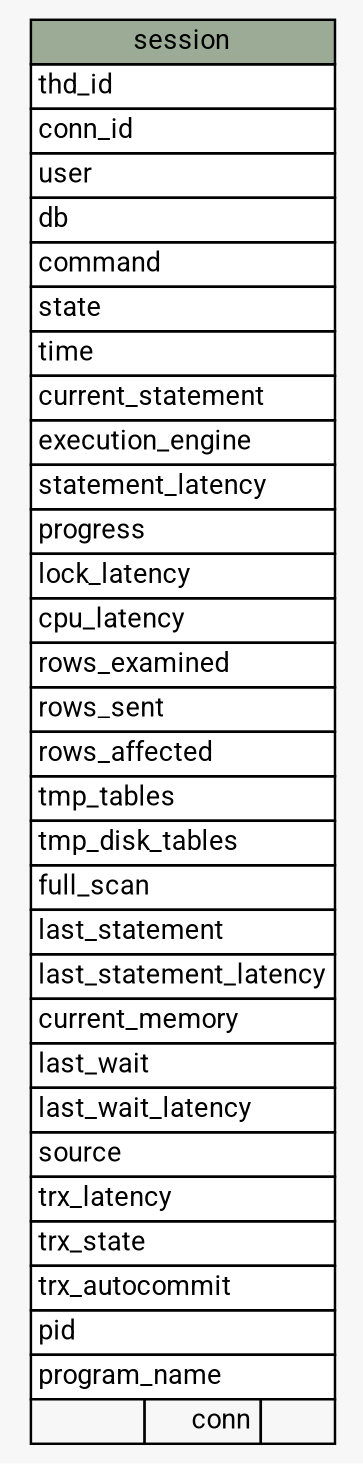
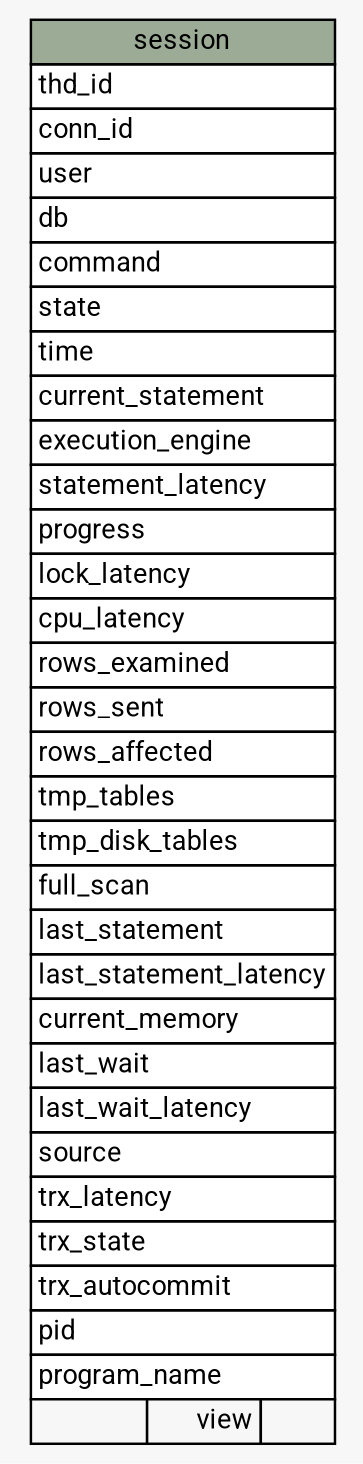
  digraph {
    bgcolor="#f7f7f7"
    fontname=Roboto
    fontsize=11
    nodesep=0.18
    rankdir=RL
    ranksep=0.46
-   n1 [fontname=Roboto fontsize=11 label=<     <TABLE BORDER="0" CELLBORDER="1" CELLSPACING="0" BGCOLOR="#ffffff">       <TR><TD COLSPAN="3" BGCOLOR="#9bab96" ALIGN="CENTER">session</TD></TR>       <TR><TD PORT="thd_id" COLSPAN="3" ALIGN="LEFT">thd_id</TD></TR>       <TR><TD PORT="conn_id" COLSPAN="3" ALIGN="LEFT">conn_id</TD></TR>       <TR><TD PORT="user" COLSPAN="3" ALIGN="LEFT">user</TD></TR>       <TR><TD PORT="db" COLSPAN="3" ALIGN="LEFT">db</TD></TR>       <TR><TD PORT="command" COLSPAN="3" ALIGN="LEFT">command</TD></TR>       <TR><TD PORT="state" COLSPAN="3" ALIGN="LEFT">state</TD></TR>       <TR><TD PORT="time" COLSPAN="3" ALIGN="LEFT">time</TD></TR>       <TR><TD PORT="current_statement" COLSPAN="3" ALIGN="LEFT">current_statement</TD></TR>       <TR><TD PORT="execution_engine" COLSPAN="3" ALIGN="LEFT">execution_engine</TD></TR>       <TR><TD PORT="statement_latency" COLSPAN="3" ALIGN="LEFT">statement_latency</TD></TR>       <TR><TD PORT="progress" COLSPAN="3" ALIGN="LEFT">progress</TD></TR>       <TR><TD PORT="lock_latency" COLSPAN="3" ALIGN="LEFT">lock_latency</TD></TR>       <TR><TD PORT="cpu_latency" COLSPAN="3" ALIGN="LEFT">cpu_latency</TD></TR>       <TR><TD PORT="rows_examined" COLSPAN="3" ALIGN="LEFT">rows_examined</TD></TR>       <TR><TD PORT="rows_sent" COLSPAN="3" ALIGN="LEFT">rows_sent</TD></TR>       <TR><TD PORT="rows_affected" COLSPAN="3" ALIGN="LEFT">rows_affected</TD></TR>       <TR><TD PORT="tmp_tables" COLSPAN="3" ALIGN="LEFT">tmp_tables</TD></TR>       <TR><TD PORT="tmp_disk_tables" COLSPAN="3" ALIGN="LEFT">tmp_disk_tables</TD></TR>       <TR><TD PORT="full_scan" COLSPAN="3" ALIGN="LEFT">full_scan</TD></TR>       <TR><TD PORT="last_statement" COLSPAN="3" ALIGN="LEFT">last_statement</TD></TR>       <TR><TD PORT="last_statement_latency" COLSPAN="3" ALIGN="LEFT">last_statement_latency</TD></TR>       <TR><TD PORT="current_memory" COLSPAN="3" ALIGN="LEFT">current_memory</TD></TR>       <TR><TD PORT="last_wait" COLSPAN="3" ALIGN="LEFT">last_wait</TD></TR>       <TR><TD PORT="last_wait_latency" COLSPAN="3" ALIGN="LEFT">last_wait_latency</TD></TR>       <TR><TD PORT="source" COLSPAN="3" ALIGN="LEFT">source</TD></TR>       <TR><TD PORT="trx_latency" COLSPAN="3" ALIGN="LEFT">trx_latency</TD></TR>       <TR><TD PORT="trx_state" COLSPAN="3" ALIGN="LEFT">trx_state</TD></TR>       <TR><TD PORT="trx_autocommit" COLSPAN="3" ALIGN="LEFT">trx_autocommit</TD></TR>       <TR><TD PORT="pid" COLSPAN="3" ALIGN="LEFT">pid</TD></TR>       <TR><TD PORT="program_name" COLSPAN="3" ALIGN="LEFT">program_name</TD></TR>       <TR><TD ALIGN="LEFT" BGCOLOR="#f7f7f7">  </TD><TD ALIGN="RIGHT" BGCOLOR="#f7f7f7">conn</TD><TD ALIGN="RIGHT" BGCOLOR="#f7f7f7">  </TD></TR>     </TABLE>> shape=plaintext]
+   n1 [fontname=Roboto fontsize=11 label=<     <TABLE BORDER="0" CELLBORDER="1" CELLSPACING="0" BGCOLOR="#ffffff">       <TR><TD COLSPAN="3" BGCOLOR="#9bab96" ALIGN="CENTER">session</TD></TR>       <TR><TD PORT="thd_id" COLSPAN="3" ALIGN="LEFT">thd_id</TD></TR>       <TR><TD PORT="conn_id" COLSPAN="3" ALIGN="LEFT">conn_id</TD></TR>       <TR><TD PORT="user" COLSPAN="3" ALIGN="LEFT">user</TD></TR>       <TR><TD PORT="db" COLSPAN="3" ALIGN="LEFT">db</TD></TR>       <TR><TD PORT="command" COLSPAN="3" ALIGN="LEFT">command</TD></TR>       <TR><TD PORT="state" COLSPAN="3" ALIGN="LEFT">state</TD></TR>       <TR><TD PORT="time" COLSPAN="3" ALIGN="LEFT">time</TD></TR>       <TR><TD PORT="current_statement" COLSPAN="3" ALIGN="LEFT">current_statement</TD></TR>       <TR><TD PORT="execution_engine" COLSPAN="3" ALIGN="LEFT">execution_engine</TD></TR>       <TR><TD PORT="statement_latency" COLSPAN="3" ALIGN="LEFT">statement_latency</TD></TR>       <TR><TD PORT="progress" COLSPAN="3" ALIGN="LEFT">progress</TD></TR>       <TR><TD PORT="lock_latency" COLSPAN="3" ALIGN="LEFT">lock_latency</TD></TR>       <TR><TD PORT="cpu_latency" COLSPAN="3" ALIGN="LEFT">cpu_latency</TD></TR>       <TR><TD PORT="rows_examined" COLSPAN="3" ALIGN="LEFT">rows_examined</TD></TR>       <TR><TD PORT="rows_sent" COLSPAN="3" ALIGN="LEFT">rows_sent</TD></TR>       <TR><TD PORT="rows_affected" COLSPAN="3" ALIGN="LEFT">rows_affected</TD></TR>       <TR><TD PORT="tmp_tables" COLSPAN="3" ALIGN="LEFT">tmp_tables</TD></TR>       <TR><TD PORT="tmp_disk_tables" COLSPAN="3" ALIGN="LEFT">tmp_disk_tables</TD></TR>       <TR><TD PORT="full_scan" COLSPAN="3" ALIGN="LEFT">full_scan</TD></TR>       <TR><TD PORT="last_statement" COLSPAN="3" ALIGN="LEFT">last_statement</TD></TR>       <TR><TD PORT="last_statement_latency" COLSPAN="3" ALIGN="LEFT">last_statement_latency</TD></TR>       <TR><TD PORT="current_memory" COLSPAN="3" ALIGN="LEFT">current_memory</TD></TR>       <TR><TD PORT="last_wait" COLSPAN="3" ALIGN="LEFT">last_wait</TD></TR>       <TR><TD PORT="last_wait_latency" COLSPAN="3" ALIGN="LEFT">last_wait_latency</TD></TR>       <TR><TD PORT="source" COLSPAN="3" ALIGN="LEFT">source</TD></TR>       <TR><TD PORT="trx_latency" COLSPAN="3" ALIGN="LEFT">trx_latency</TD></TR>       <TR><TD PORT="trx_state" COLSPAN="3" ALIGN="LEFT">trx_state</TD></TR>       <TR><TD PORT="trx_autocommit" COLSPAN="3" ALIGN="LEFT">trx_autocommit</TD></TR>       <TR><TD PORT="pid" COLSPAN="3" ALIGN="LEFT">pid</TD></TR>       <TR><TD PORT="program_name" COLSPAN="3" ALIGN="LEFT">program_name</TD></TR>       <TR><TD ALIGN="LEFT" BGCOLOR="#f7f7f7">  </TD><TD ALIGN="RIGHT" BGCOLOR="#f7f7f7">view</TD><TD ALIGN="RIGHT" BGCOLOR="#f7f7f7">  </TD></TR>     </TABLE>> shape=plaintext]
  }
